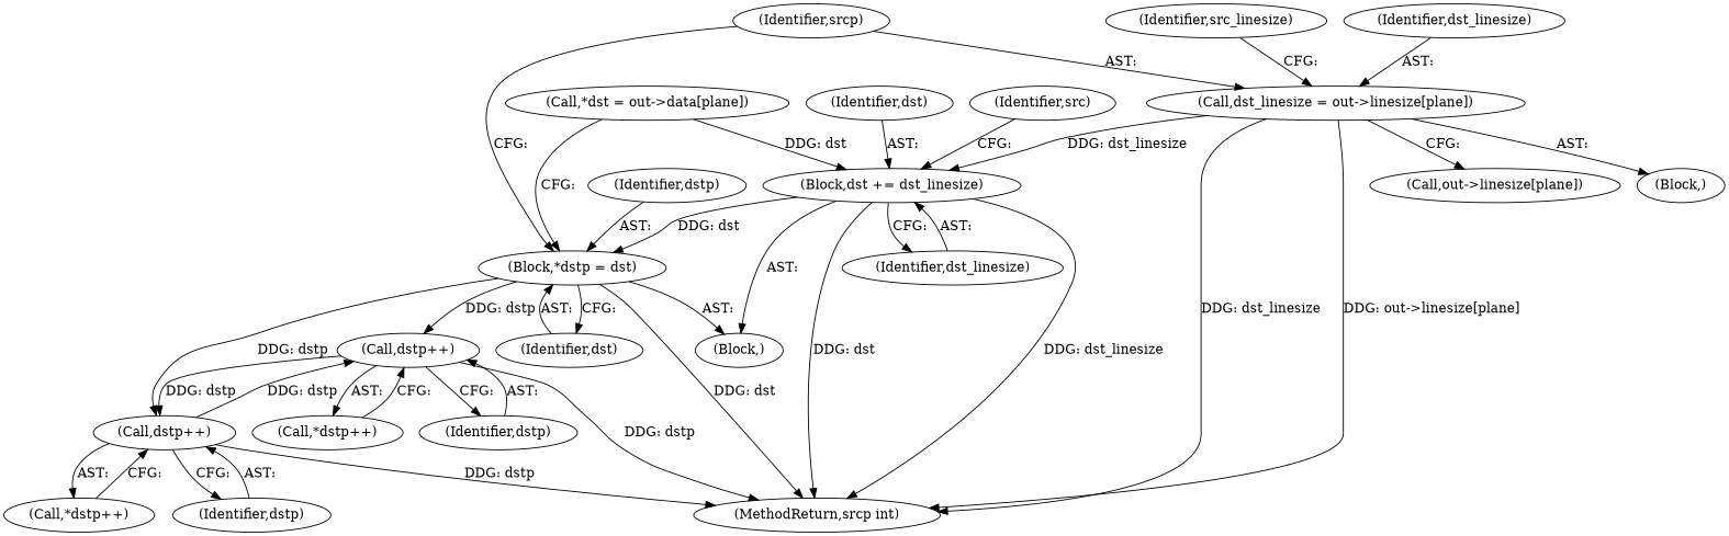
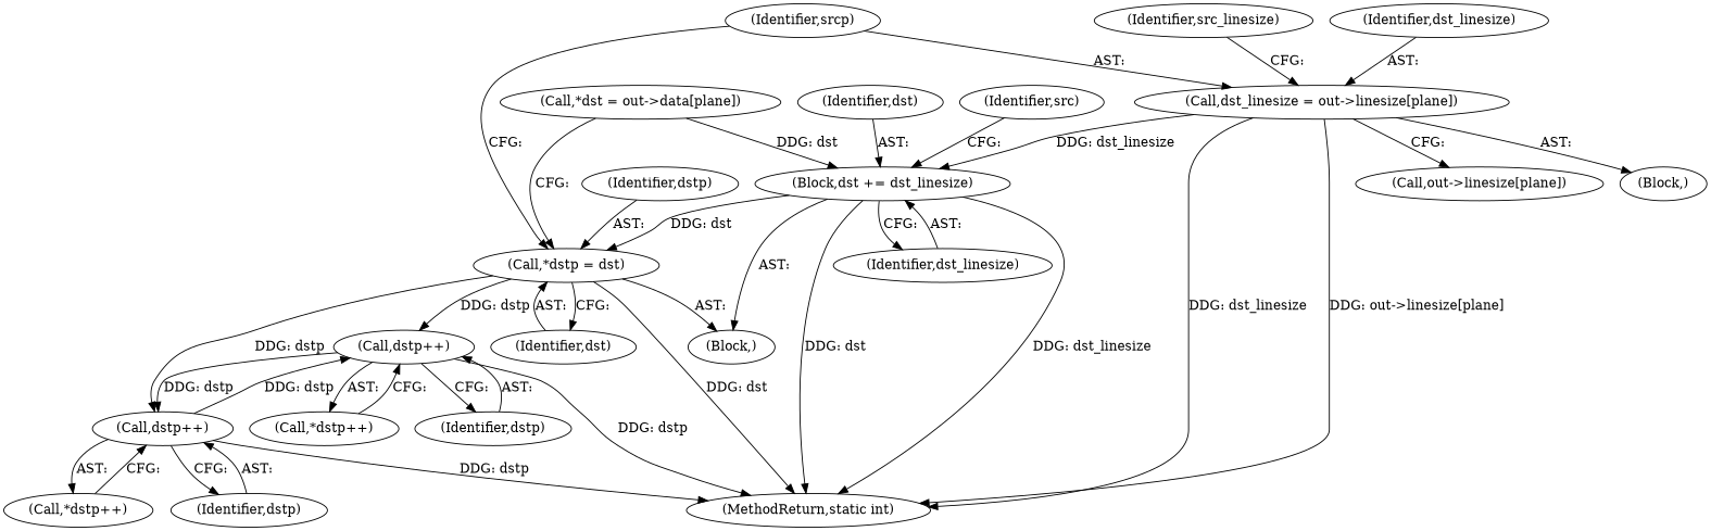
  digraph {
    n1 [label="(Call,dst_linesize = out->linesize[plane])"]
    n2 [label="(Block,dst += dst_linesize)"]
-   n3 [label="(MethodReturn,srcp int)"]
+   n3 [label="(MethodReturn,static int)"]
    n4 [label="(Call,out->linesize[plane])"]
    n5 [label="(Block,)"]
-   n6 [label="(Block,*dstp = dst)"]
+   n6 [label="(Call,*dstp = dst)"]
    n7 [label="(Block,)"]
    n8 [label="(Identifier,dst_linesize)"]
    n9 [label="(Call,dstp++)"]
    n10 [label="(Call,dstp++)"]
    n11 [label="(Identifier,dst)"]
    n12 [label="(Call,*dstp++)"]
    n13 [label="(Identifier,dstp)"]
    n14 [label="(Call,*dstp++)"]
    n15 [label="(Identifier,dstp)"]
    n16 [label="(Identifier,srcp)"]
    n17 [label="(Identifier,src_linesize)"]
    n18 [label="(Identifier,dst_linesize)"]
    n19 [label="(Call,*dst = out->data[plane])"]
    n20 [label="(Identifier,src)"]
    n21 [label="(Identifier,dstp)"]
    n22 [label="(Identifier,dst)"]
    n1 -> n2 [label="DDG: dst_linesize"]
    n1 -> n3 [label="DDG: dst_linesize"]
    n1 -> n3 [label="DDG: out->linesize[plane]"]
    n1 -> n4 [label="CFG: "]
    n1 -> n5 [label="AST: "]
    n2 -> n3 [label="DDG: dst_linesize"]
    n2 -> n3 [label="DDG: dst"]
    n2 -> n6 [label="DDG: dst"]
    n2 -> n7 [label="AST: "]
    n2 -> n8 [label="CFG: "]
    n6 -> n3 [label="DDG: dst"]
    n6 -> n7 [label="AST: "]
    n6 -> n9 [label="DDG: dstp"]
    n6 -> n10 [label="DDG: dstp"]
    n6 -> n11 [label="CFG: "]
    n8 -> n2 [label="AST: "]
    n9 -> n3 [label="DDG: dstp"]
    n9 -> n10 [label="DDG: dstp"]
    n9 -> n12 [label="AST: "]
    n9 -> n13 [label="CFG: "]
    n10 -> n3 [label="DDG: dstp"]
    n10 -> n9 [label="DDG: dstp"]
    n10 -> n14 [label="AST: "]
    n10 -> n15 [label="CFG: "]
    n11 -> n6 [label="AST: "]
    n12 -> n9 [label="CFG: "]
    n13 -> n9 [label="AST: "]
    n14 -> n10 [label="CFG: "]
    n15 -> n10 [label="AST: "]
    n16 -> n1 [label="AST: "]
    n16 -> n6 [label="CFG: "]
    n17 -> n1 [label="CFG: "]
    n18 -> n1 [label="AST: "]
    n19 -> n2 [label="DDG: dst"]
    n19 -> n6 [label="CFG: "]
    n20 -> n2 [label="CFG: "]
    n21 -> n6 [label="AST: "]
    n22 -> n2 [label="AST: "]
  }
